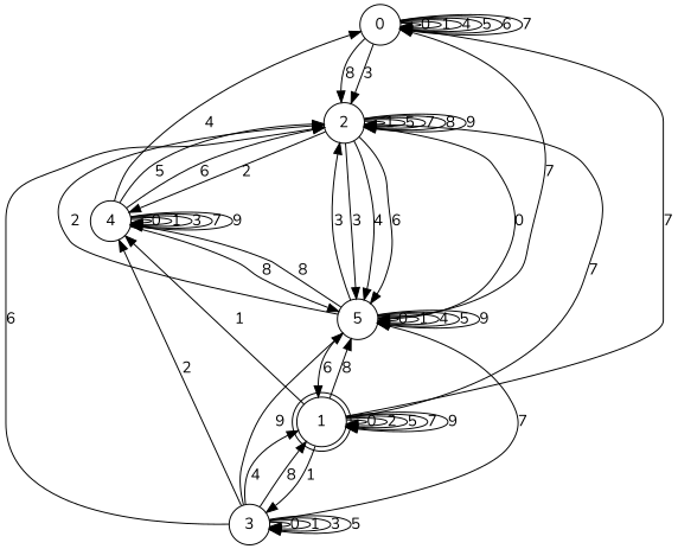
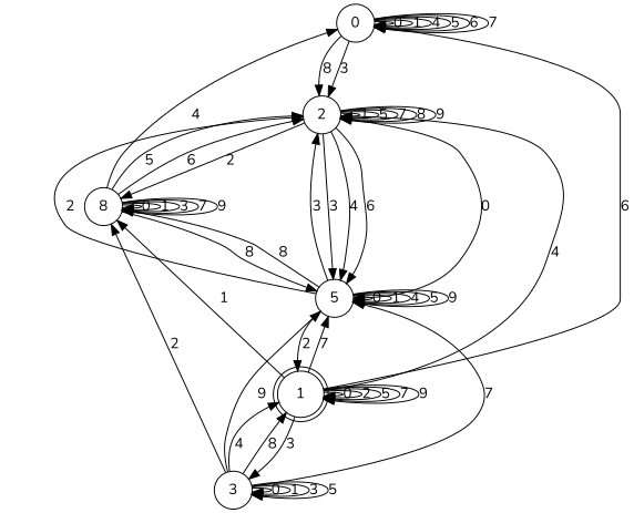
  digraph {
    fontname=Nunito
    node [fontname=Nunito shape=circle]
    edge [fontname=Nunito]
    n1 [label=0]
    n2 [label=2]
    n3 [label=1 shape=doublecircle]
    n4 [label=3]
-   n5 [label=4]
+   n5 [label=8]
    n6 [label=5]
    n1 -> n1 [label=0]
    n1 -> n1 [label=1]
    n1 -> n1 [label=4]
    n1 -> n1 [label=5]
    n1 -> n1 [label=6]
    n1 -> n1 [label=7]
    n1 -> n2 [label=3]
    n1 -> n2 [label=8]
    n2 -> n2 [label=1]
    n2 -> n2 [label=5]
    n2 -> n2 [label=7]
    n2 -> n2 [label=8]
    n2 -> n2 [label=9]
    n2 -> n5 [label=2]
    n2 -> n6 [label=0]
    n2 -> n6 [label=3]
    n2 -> n6 [label=4]
    n2 -> n6 [label=6]
-   n3 -> n1 [label=7]
-   n3 -> n2 [label=7]
+   n3 -> n1 [label=6]
+   n3 -> n2 [label=4]
    n3 -> n3 [label=0]
    n3 -> n3 [label=2]
    n3 -> n3 [label=5]
    n3 -> n3 [label=7]
    n3 -> n3 [label=9]
-   n3 -> n4 [label=1]
+   n3 -> n4 [label=3]
    n3 -> n5 [label=1]
-   n3 -> n6 [label=8]
-   n4 -> n2 [label=6]
+   n3 -> n6 [label=7]
    n4 -> n3 [label=4]
    n4 -> n3 [label=8]
    n4 -> n4 [label=0]
    n4 -> n4 [label=1]
    n4 -> n4 [label=3]
    n4 -> n4 [label=5]
    n4 -> n5 [label=2]
    n4 -> n6 [label=7]
    n4 -> n6 [label=9]
    n5 -> n1 [label=4]
    n5 -> n2 [label=5]
    n5 -> n2 [label=6]
    n5 -> n5 [label=0]
    n5 -> n5 [label=1]
    n5 -> n5 [label=3]
    n5 -> n5 [label=7]
    n5 -> n5 [label=9]
    n5 -> n6 [label=8]
-   n6 -> n1 [label=7]
    n6 -> n2 [label=2]
    n6 -> n2 [label=3]
-   n6 -> n3 [label=6]
+   n6 -> n3 [label=2]
    n6 -> n5 [label=8]
    n6 -> n6 [label=0]
    n6 -> n6 [label=1]
    n6 -> n6 [label=4]
    n6 -> n6 [label=5]
    n6 -> n6 [label=9]
  }
